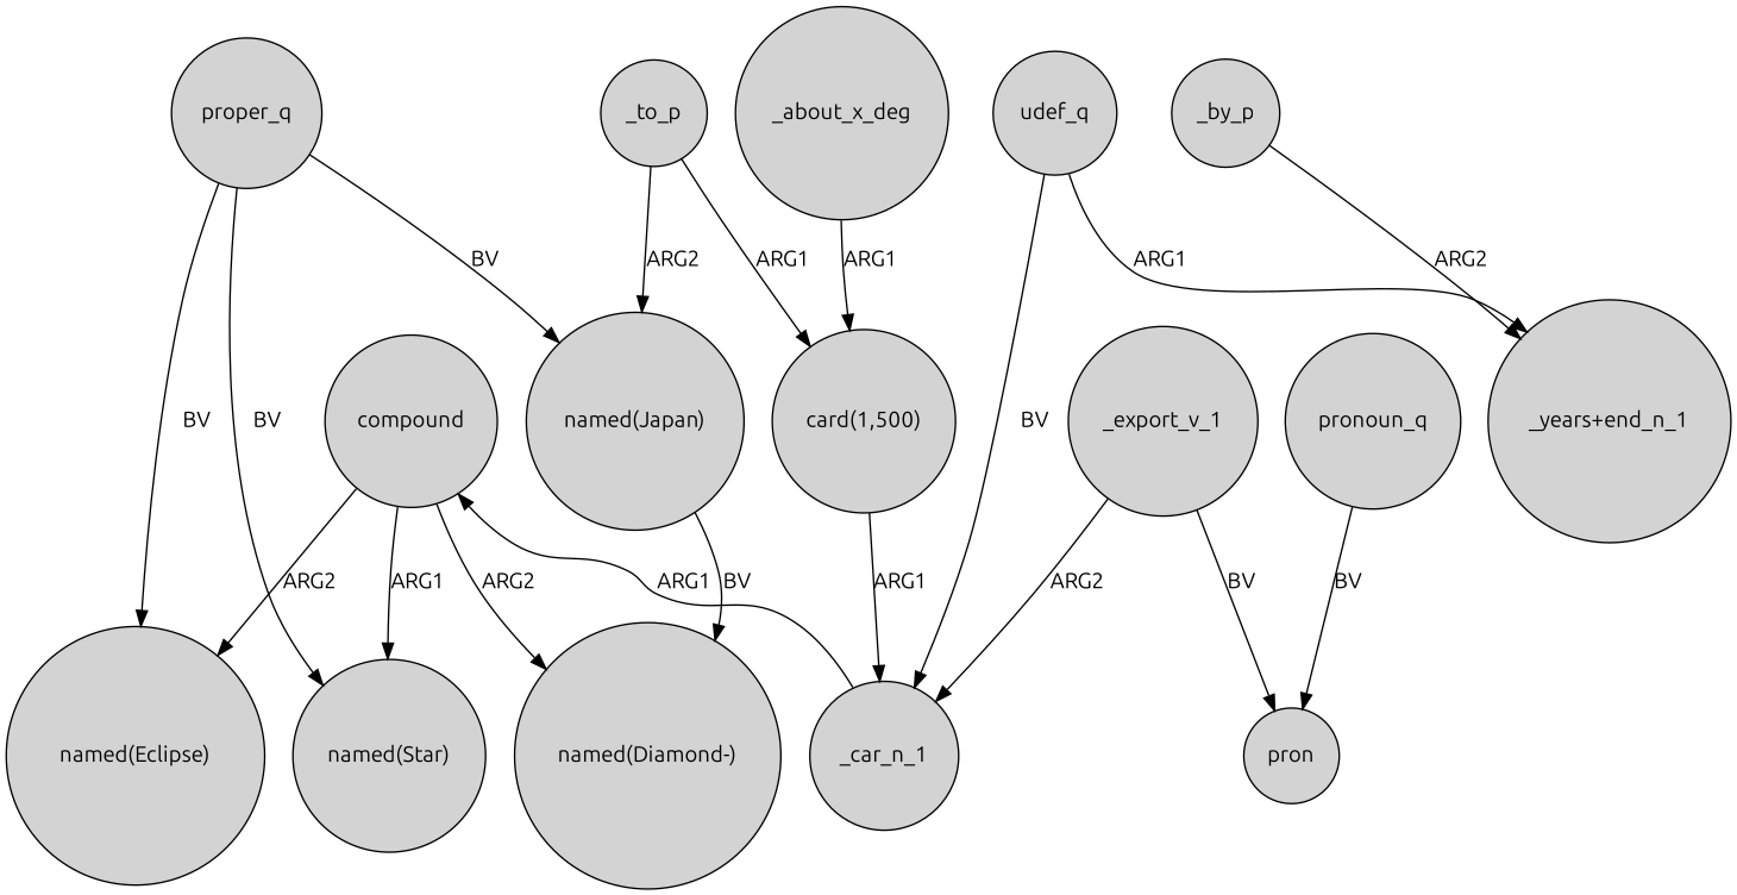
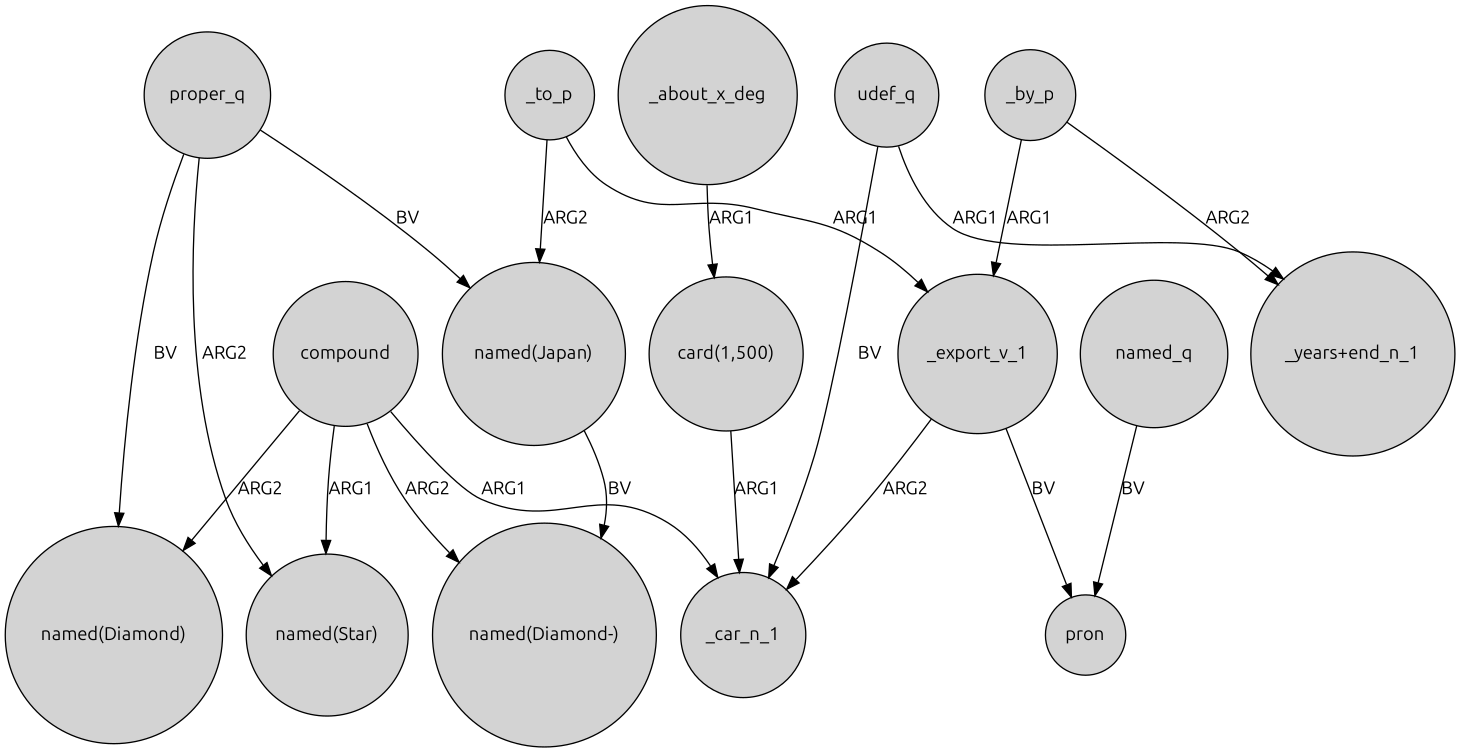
  digraph {
    fontname=Ubuntu
    node [fontname=Ubuntu shape=circle style=filled]
    edge [fontname=Ubuntu]
    compound
    "named(Diamond-)"
-   "named(Eclipse)"
+   "named(Eclipse)" [label="named(Diamond)"]
    "named(Star)"
    _car_n_1
    _about_x_deg
    "card(1,500)"
    proper_q
    "named(Japan)"
    _to_p
    _export_v_1
    pron
    _by_p
    "_years+end_n_1"
    udef_q
-   pronoun_q
+   pronoun_q [label=named_q]
    compound -> "named(Diamond-)" [label=ARG2]
    compound -> "named(Eclipse)" [label=ARG2]
    compound -> "named(Star)" [label=ARG1]
-   _car_n_1 -> compound [label=ARG1]
+   compound -> _car_n_1 [label=ARG1]
    _about_x_deg -> "card(1,500)" [label=ARG1]
    "card(1,500)" -> _car_n_1 [label=ARG1]
    proper_q -> "named(Eclipse)" [label=BV]
-   proper_q -> "named(Star)" [label=BV]
+   proper_q -> "named(Star)" [label=ARG2]
    proper_q -> "named(Japan)" [label=BV]
    "named(Japan)" -> "named(Diamond-)" [label=BV]
    _to_p -> "named(Japan)" [label=ARG2]
-   _to_p -> "card(1,500)" [label=ARG1]
+   _to_p -> _export_v_1 [label=ARG1]
    _export_v_1 -> _car_n_1 [label=ARG2]
    _export_v_1 -> pron [label=BV]
+   _by_p -> _export_v_1 [label=ARG1]
    _by_p -> "_years+end_n_1" [label=ARG2]
    udef_q -> _car_n_1 [label=BV]
    udef_q -> "_years+end_n_1" [label=ARG1]
    pronoun_q -> pron [label=BV]
  }
